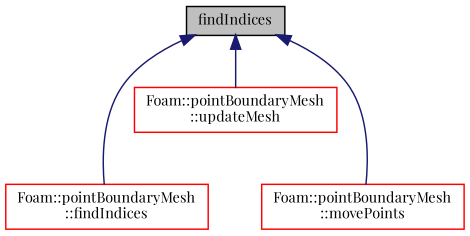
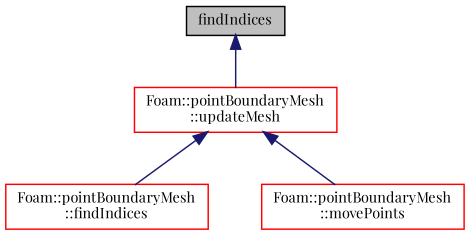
  digraph {
    fontname="Playfair Display"
    rankdir=TB
    node [color=red fontname="Playfair Display" fontsize=10 shape=record]
    edge [color=midnightblue dir=back fontname="Playfair Display" fontsize=10 labelfontname=Helvetica labelfontsize=10 style=solid]
    n1 [color=black fillcolor=grey75 fontcolor=black height=0.2 label=findIndices style=filled width=0.4]
    n2 [height=0.2 label="Foam::pointBoundaryMesh\l::findIndices" width=0.4]
    n3 [height=0.2 label="Foam::pointBoundaryMesh\l::movePoints" width=0.4]
    n4 [height=0.2 label="Foam::pointBoundaryMesh\l::updateMesh" width=0.4]
-   n1 -> n2
-   n1 -> n3
+   n4 -> n2
+   n4 -> n3
    n1 -> n4
  }
